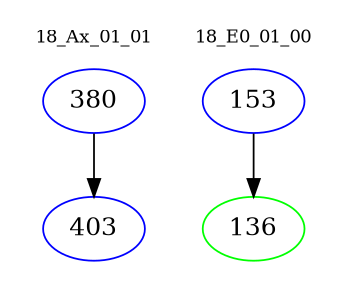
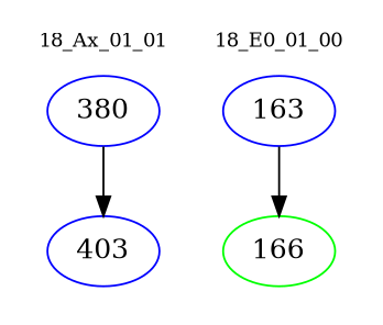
  digraph {
    node [color=blue]
    edge [color=black]
    n1 [label=380]
    n2 [label=403]
-   n3 [label=153]
-   n4 [color=green label=136]
+   n3 [label=163]
+   n4 [color=green label=166]
    subgraph cluster_1 {
      color=white
      fontsize=10
      label="18_Ax_01_01"
      n1
      n2
    }
    subgraph cluster_2 {
      color=white
      fontsize=10
      label="18_E0_01_00"
      n3
      n4
    }
    n1 -> n2
    n3 -> n4
  }
